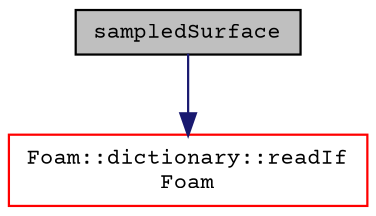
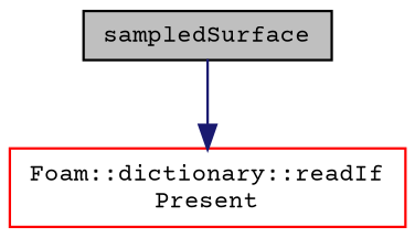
  digraph {
    rankdir=TB
    fontname="Courier Prime"
    node [fontname="Courier Prime" fontsize=10 shape=record]
    n1 [color=black fillcolor=grey75 fontcolor=black height=0.2 label=sampledSurface style=filled width=0.4]
-   n2 [color=red height=0.2 label="Foam::dictionary::readIf\lFoam" width=0.4]
+   n2 [color=red height=0.2 label="Foam::dictionary::readIf\lPresent" width=0.4]
    n1 -> n2 [color=midnightblue fontname="Courier Prime" fontsize=10 labelfontname=Helvetica labelfontsize=10 style=solid]
  }
